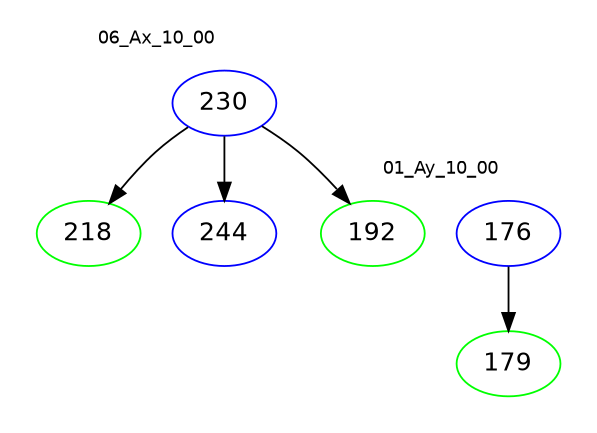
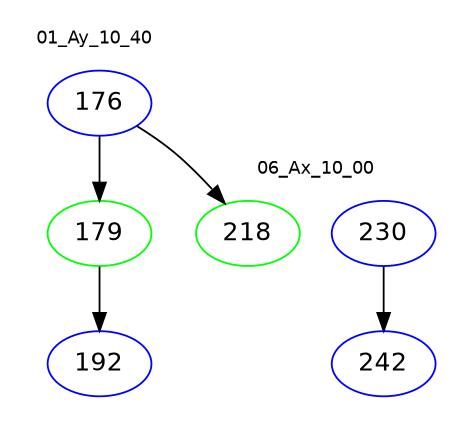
  digraph {
    fontname="DejaVu Sans"
    node [color=blue fontname="DejaVu Sans"]
    edge [color=black fontname="DejaVu Sans"]
    n1 [label=230]
    n2 [color=green label=218]
-   n3 [label=244]
+   n3 [label=242]
    n4 [color=green label=179]
    n5 [label=176]
-   n6 [color=green label=192]
+   n6 [label=192]
    subgraph cluster_1 {
      color=white
      fontsize=10
      label="06_Ax_10_00"
      n1
      n2
      n3
    }
    subgraph cluster_2 {
      color=white
      fontsize=10
-     label="01_Ay_10_00"
+     label="01_Ay_10_40"
      n4
      n5
      n6
    }
-   n1 -> n2
+   n5 -> n2
    n1 -> n3
-   n1 -> n6
+   n4 -> n6
    n5 -> n4
  }
